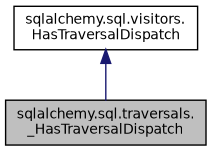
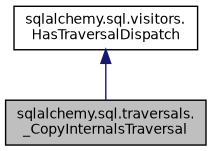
  digraph {
    fontname="DejaVu Sans"
    node [color=black fontname="DejaVu Sans" fontsize=10 shape=record style=filled]
-   n1 [fillcolor=grey75 fontcolor=black height=0.2 label="sqlalchemy.sql.traversals.\l_HasTraversalDispatch" width=0.4]
+   n1 [fillcolor=grey75 fontcolor=black height=0.2 label="sqlalchemy.sql.traversals.\l_CopyInternalsTraversal" width=0.4]
    n2 [fillcolor=white height=0.2 label="sqlalchemy.sql.visitors.\lHasTraversalDispatch" width=0.4]
    n2 -> n1 [color=midnightblue dir=back fontname="DejaVu Sans" fontsize=10 labelfontname=Helvetica labelfontsize=10 style=solid]
  }
